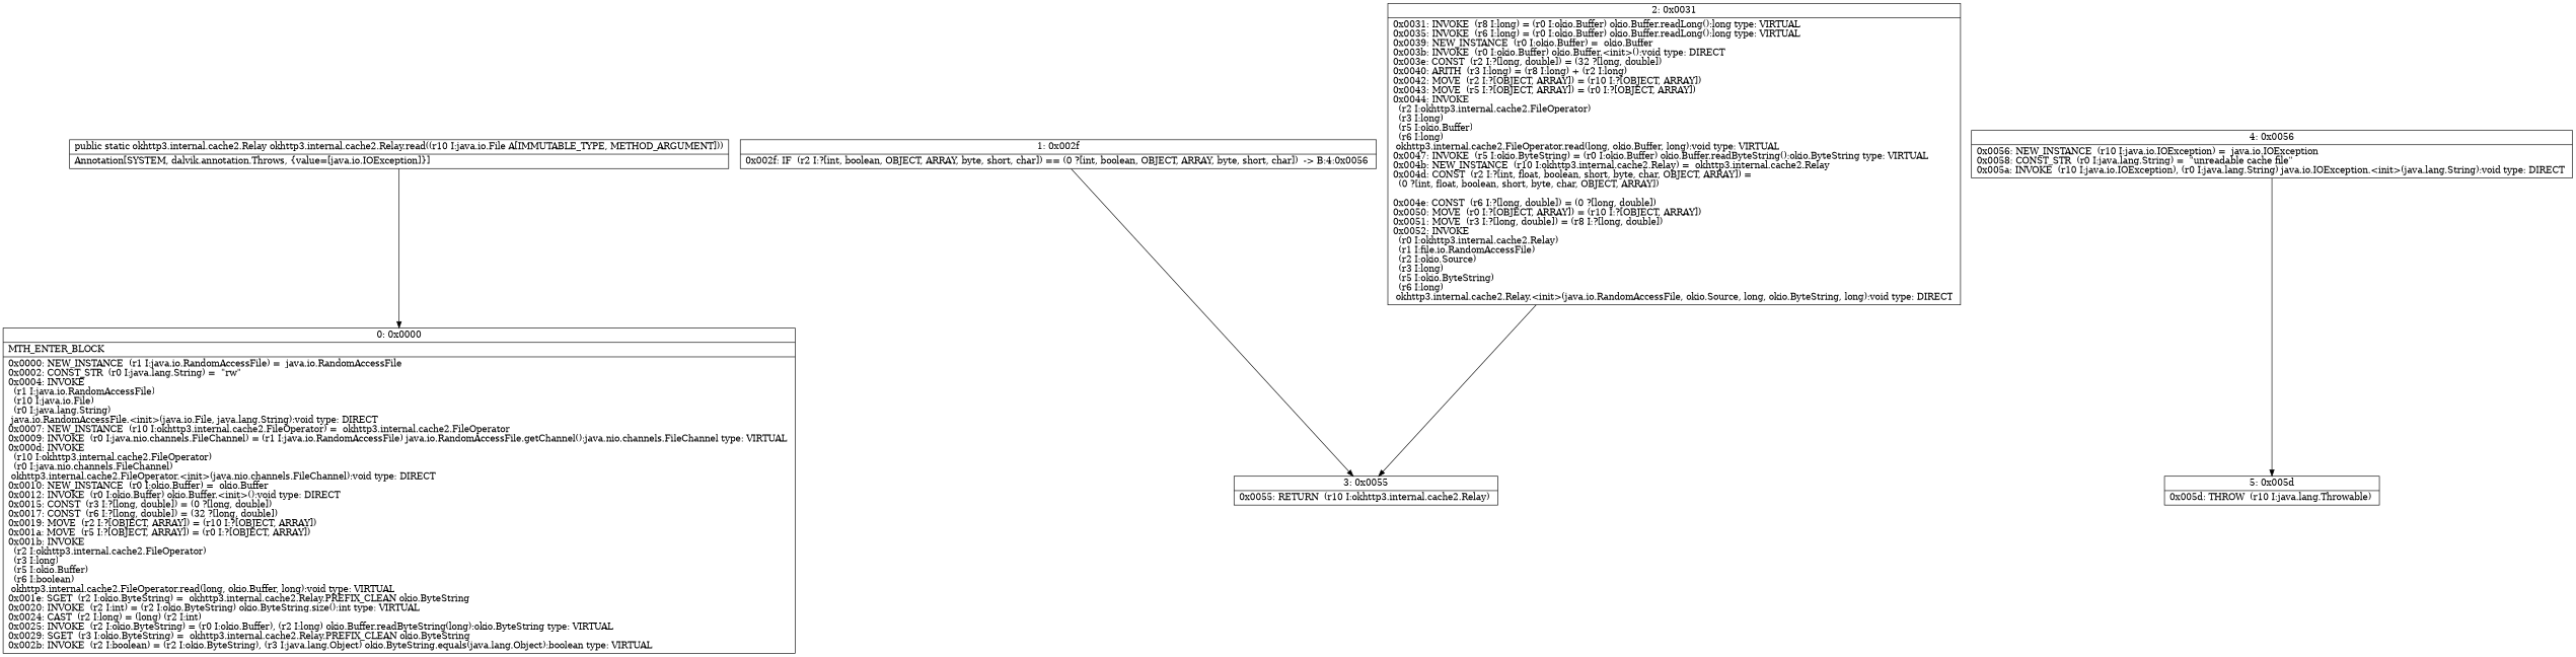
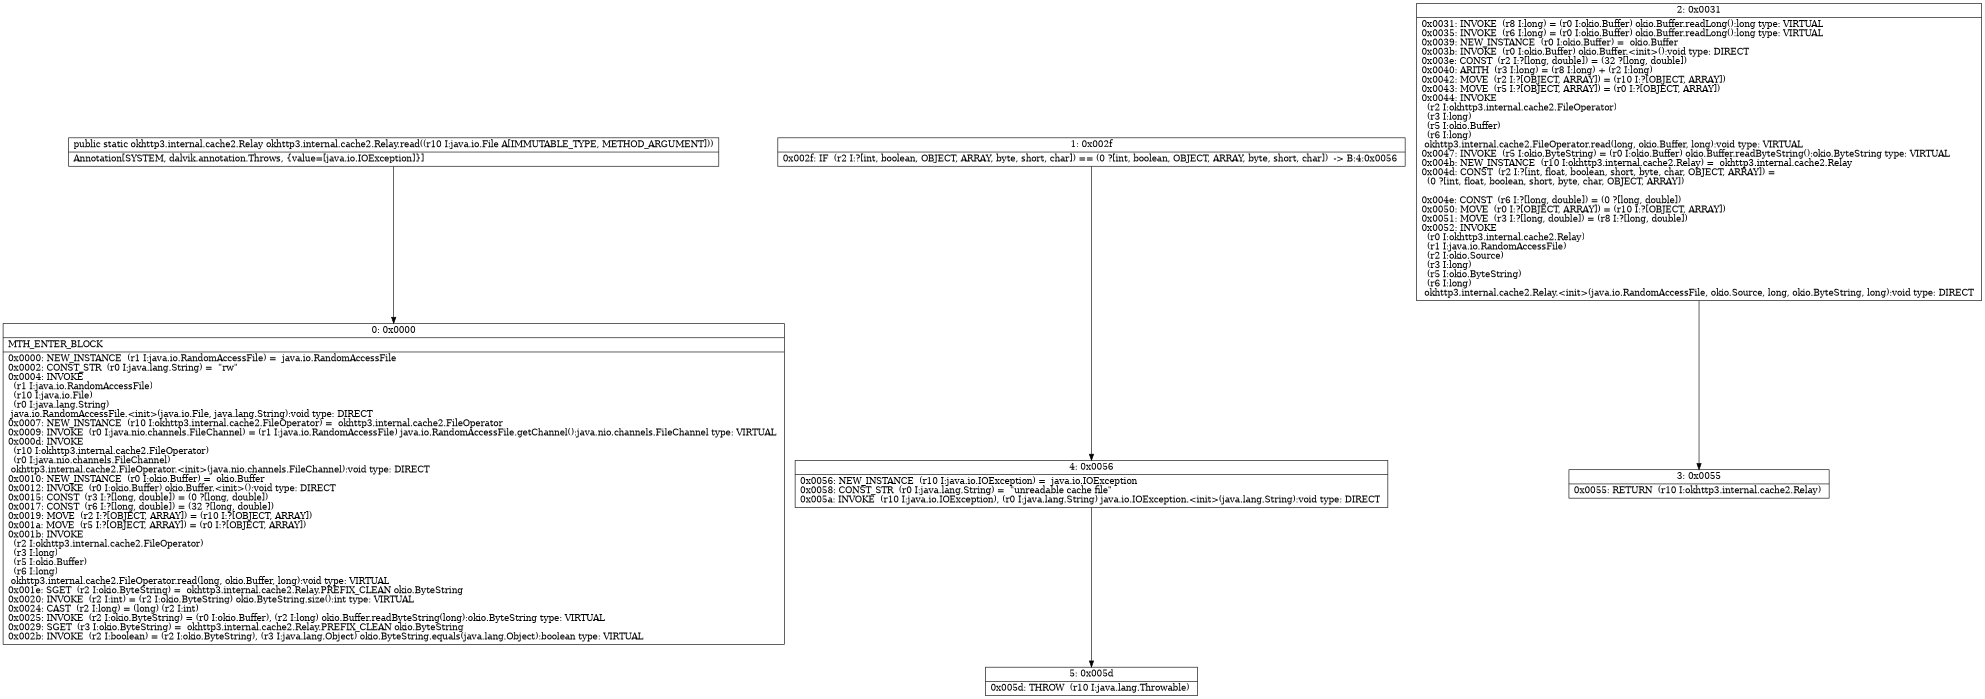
  digraph {
    node [shape=record]
-   n1 [label="{0\:\ 0x0000|MTH_ENTER_BLOCK\l|0x0000: NEW_INSTANCE  (r1 I:java.io.RandomAccessFile) =  java.io.RandomAccessFile \l0x0002: CONST_STR  (r0 I:java.lang.String) =  \"rw\" \l0x0004: INVOKE  \l  (r1 I:java.io.RandomAccessFile)\l  (r10 I:java.io.File)\l  (r0 I:java.lang.String)\l java.io.RandomAccessFile.\<init\>(java.io.File, java.lang.String):void type: DIRECT \l0x0007: NEW_INSTANCE  (r10 I:okhttp3.internal.cache2.FileOperator) =  okhttp3.internal.cache2.FileOperator \l0x0009: INVOKE  (r0 I:java.nio.channels.FileChannel) = (r1 I:java.io.RandomAccessFile) java.io.RandomAccessFile.getChannel():java.nio.channels.FileChannel type: VIRTUAL \l0x000d: INVOKE  \l  (r10 I:okhttp3.internal.cache2.FileOperator)\l  (r0 I:java.nio.channels.FileChannel)\l okhttp3.internal.cache2.FileOperator.\<init\>(java.nio.channels.FileChannel):void type: DIRECT \l0x0010: NEW_INSTANCE  (r0 I:okio.Buffer) =  okio.Buffer \l0x0012: INVOKE  (r0 I:okio.Buffer) okio.Buffer.\<init\>():void type: DIRECT \l0x0015: CONST  (r3 I:?[long, double]) = (0 ?[long, double]) \l0x0017: CONST  (r6 I:?[long, double]) = (32 ?[long, double]) \l0x0019: MOVE  (r2 I:?[OBJECT, ARRAY]) = (r10 I:?[OBJECT, ARRAY]) \l0x001a: MOVE  (r5 I:?[OBJECT, ARRAY]) = (r0 I:?[OBJECT, ARRAY]) \l0x001b: INVOKE  \l  (r2 I:okhttp3.internal.cache2.FileOperator)\l  (r3 I:long)\l  (r5 I:okio.Buffer)\l  (r6 I:boolean)\l okhttp3.internal.cache2.FileOperator.read(long, okio.Buffer, long):void type: VIRTUAL \l0x001e: SGET  (r2 I:okio.ByteString) =  okhttp3.internal.cache2.Relay.PREFIX_CLEAN okio.ByteString \l0x0020: INVOKE  (r2 I:int) = (r2 I:okio.ByteString) okio.ByteString.size():int type: VIRTUAL \l0x0024: CAST  (r2 I:long) = (long) (r2 I:int) \l0x0025: INVOKE  (r2 I:okio.ByteString) = (r0 I:okio.Buffer), (r2 I:long) okio.Buffer.readByteString(long):okio.ByteString type: VIRTUAL \l0x0029: SGET  (r3 I:okio.ByteString) =  okhttp3.internal.cache2.Relay.PREFIX_CLEAN okio.ByteString \l0x002b: INVOKE  (r2 I:boolean) = (r2 I:okio.ByteString), (r3 I:java.lang.Object) okio.ByteString.equals(java.lang.Object):boolean type: VIRTUAL \l}"]
+   n1 [label="{0\:\ 0x0000|MTH_ENTER_BLOCK\l|0x0000: NEW_INSTANCE  (r1 I:java.io.RandomAccessFile) =  java.io.RandomAccessFile \l0x0002: CONST_STR  (r0 I:java.lang.String) =  \"rw\" \l0x0004: INVOKE  \l  (r1 I:java.io.RandomAccessFile)\l  (r10 I:java.io.File)\l  (r0 I:java.lang.String)\l java.io.RandomAccessFile.\<init\>(java.io.File, java.lang.String):void type: DIRECT \l0x0007: NEW_INSTANCE  (r10 I:okhttp3.internal.cache2.FileOperator) =  okhttp3.internal.cache2.FileOperator \l0x0009: INVOKE  (r0 I:java.nio.channels.FileChannel) = (r1 I:java.io.RandomAccessFile) java.io.RandomAccessFile.getChannel():java.nio.channels.FileChannel type: VIRTUAL \l0x000d: INVOKE  \l  (r10 I:okhttp3.internal.cache2.FileOperator)\l  (r0 I:java.nio.channels.FileChannel)\l okhttp3.internal.cache2.FileOperator.\<init\>(java.nio.channels.FileChannel):void type: DIRECT \l0x0010: NEW_INSTANCE  (r0 I:okio.Buffer) =  okio.Buffer \l0x0012: INVOKE  (r0 I:okio.Buffer) okio.Buffer.\<init\>():void type: DIRECT \l0x0015: CONST  (r3 I:?[long, double]) = (0 ?[long, double]) \l0x0017: CONST  (r6 I:?[long, double]) = (32 ?[long, double]) \l0x0019: MOVE  (r2 I:?[OBJECT, ARRAY]) = (r10 I:?[OBJECT, ARRAY]) \l0x001a: MOVE  (r5 I:?[OBJECT, ARRAY]) = (r0 I:?[OBJECT, ARRAY]) \l0x001b: INVOKE  \l  (r2 I:okhttp3.internal.cache2.FileOperator)\l  (r3 I:long)\l  (r5 I:okio.Buffer)\l  (r6 I:long)\l okhttp3.internal.cache2.FileOperator.read(long, okio.Buffer, long):void type: VIRTUAL \l0x001e: SGET  (r2 I:okio.ByteString) =  okhttp3.internal.cache2.Relay.PREFIX_CLEAN okio.ByteString \l0x0020: INVOKE  (r2 I:int) = (r2 I:okio.ByteString) okio.ByteString.size():int type: VIRTUAL \l0x0024: CAST  (r2 I:long) = (long) (r2 I:int) \l0x0025: INVOKE  (r2 I:okio.ByteString) = (r0 I:okio.Buffer), (r2 I:long) okio.Buffer.readByteString(long):okio.ByteString type: VIRTUAL \l0x0029: SGET  (r3 I:okio.ByteString) =  okhttp3.internal.cache2.Relay.PREFIX_CLEAN okio.ByteString \l0x002b: INVOKE  (r2 I:boolean) = (r2 I:okio.ByteString), (r3 I:java.lang.Object) okio.ByteString.equals(java.lang.Object):boolean type: VIRTUAL \l}"]
    n2 [label="{1\:\ 0x002f|0x002f: IF  (r2 I:?[int, boolean, OBJECT, ARRAY, byte, short, char]) == (0 ?[int, boolean, OBJECT, ARRAY, byte, short, char])  \-\> B:4:0x0056 \l}"]
    n3 [label="{4\:\ 0x0056|0x0056: NEW_INSTANCE  (r10 I:java.io.IOException) =  java.io.IOException \l0x0058: CONST_STR  (r0 I:java.lang.String) =  \"unreadable cache file\" \l0x005a: INVOKE  (r10 I:java.io.IOException), (r0 I:java.lang.String) java.io.IOException.\<init\>(java.lang.String):void type: DIRECT \l}"]
-   n4 [label="{2\:\ 0x0031|0x0031: INVOKE  (r8 I:long) = (r0 I:okio.Buffer) okio.Buffer.readLong():long type: VIRTUAL \l0x0035: INVOKE  (r6 I:long) = (r0 I:okio.Buffer) okio.Buffer.readLong():long type: VIRTUAL \l0x0039: NEW_INSTANCE  (r0 I:okio.Buffer) =  okio.Buffer \l0x003b: INVOKE  (r0 I:okio.Buffer) okio.Buffer.\<init\>():void type: DIRECT \l0x003e: CONST  (r2 I:?[long, double]) = (32 ?[long, double]) \l0x0040: ARITH  (r3 I:long) = (r8 I:long) + (r2 I:long) \l0x0042: MOVE  (r2 I:?[OBJECT, ARRAY]) = (r10 I:?[OBJECT, ARRAY]) \l0x0043: MOVE  (r5 I:?[OBJECT, ARRAY]) = (r0 I:?[OBJECT, ARRAY]) \l0x0044: INVOKE  \l  (r2 I:okhttp3.internal.cache2.FileOperator)\l  (r3 I:long)\l  (r5 I:okio.Buffer)\l  (r6 I:long)\l okhttp3.internal.cache2.FileOperator.read(long, okio.Buffer, long):void type: VIRTUAL \l0x0047: INVOKE  (r5 I:okio.ByteString) = (r0 I:okio.Buffer) okio.Buffer.readByteString():okio.ByteString type: VIRTUAL \l0x004b: NEW_INSTANCE  (r10 I:okhttp3.internal.cache2.Relay) =  okhttp3.internal.cache2.Relay \l0x004d: CONST  (r2 I:?[int, float, boolean, short, byte, char, OBJECT, ARRAY]) = \l  (0 ?[int, float, boolean, short, byte, char, OBJECT, ARRAY])\l \l0x004e: CONST  (r6 I:?[long, double]) = (0 ?[long, double]) \l0x0050: MOVE  (r0 I:?[OBJECT, ARRAY]) = (r10 I:?[OBJECT, ARRAY]) \l0x0051: MOVE  (r3 I:?[long, double]) = (r8 I:?[long, double]) \l0x0052: INVOKE  \l  (r0 I:okhttp3.internal.cache2.Relay)\l  (r1 I:file.io.RandomAccessFile)\l  (r2 I:okio.Source)\l  (r3 I:long)\l  (r5 I:okio.ByteString)\l  (r6 I:long)\l okhttp3.internal.cache2.Relay.\<init\>(java.io.RandomAccessFile, okio.Source, long, okio.ByteString, long):void type: DIRECT \l}"]
+   n4 [label="{2\:\ 0x0031|0x0031: INVOKE  (r8 I:long) = (r0 I:okio.Buffer) okio.Buffer.readLong():long type: VIRTUAL \l0x0035: INVOKE  (r6 I:long) = (r0 I:okio.Buffer) okio.Buffer.readLong():long type: VIRTUAL \l0x0039: NEW_INSTANCE  (r0 I:okio.Buffer) =  okio.Buffer \l0x003b: INVOKE  (r0 I:okio.Buffer) okio.Buffer.\<init\>():void type: DIRECT \l0x003e: CONST  (r2 I:?[long, double]) = (32 ?[long, double]) \l0x0040: ARITH  (r3 I:long) = (r8 I:long) + (r2 I:long) \l0x0042: MOVE  (r2 I:?[OBJECT, ARRAY]) = (r10 I:?[OBJECT, ARRAY]) \l0x0043: MOVE  (r5 I:?[OBJECT, ARRAY]) = (r0 I:?[OBJECT, ARRAY]) \l0x0044: INVOKE  \l  (r2 I:okhttp3.internal.cache2.FileOperator)\l  (r3 I:long)\l  (r5 I:okio.Buffer)\l  (r6 I:long)\l okhttp3.internal.cache2.FileOperator.read(long, okio.Buffer, long):void type: VIRTUAL \l0x0047: INVOKE  (r5 I:okio.ByteString) = (r0 I:okio.Buffer) okio.Buffer.readByteString():okio.ByteString type: VIRTUAL \l0x004b: NEW_INSTANCE  (r10 I:okhttp3.internal.cache2.Relay) =  okhttp3.internal.cache2.Relay \l0x004d: CONST  (r2 I:?[int, float, boolean, short, byte, char, OBJECT, ARRAY]) = \l  (0 ?[int, float, boolean, short, byte, char, OBJECT, ARRAY])\l \l0x004e: CONST  (r6 I:?[long, double]) = (0 ?[long, double]) \l0x0050: MOVE  (r0 I:?[OBJECT, ARRAY]) = (r10 I:?[OBJECT, ARRAY]) \l0x0051: MOVE  (r3 I:?[long, double]) = (r8 I:?[long, double]) \l0x0052: INVOKE  \l  (r0 I:okhttp3.internal.cache2.Relay)\l  (r1 I:java.io.RandomAccessFile)\l  (r2 I:okio.Source)\l  (r3 I:long)\l  (r5 I:okio.ByteString)\l  (r6 I:long)\l okhttp3.internal.cache2.Relay.\<init\>(java.io.RandomAccessFile, okio.Source, long, okio.ByteString, long):void type: DIRECT \l}"]
    n5 [label="{3\:\ 0x0055|0x0055: RETURN  (r10 I:okhttp3.internal.cache2.Relay) \l}"]
    n6 [label="{5\:\ 0x005d|0x005d: THROW  (r10 I:java.lang.Throwable) \l}"]
    n7 [label="{public static okhttp3.internal.cache2.Relay okhttp3.internal.cache2.Relay.read((r10 I:java.io.File A[IMMUTABLE_TYPE, METHOD_ARGUMENT]))  | Annotation[SYSTEM, dalvik.annotation.Throws, \{value=[java.io.IOException]\}]\l}"]
-   n2 -> n5
+   n2 -> n3
    n3 -> n6
    n4 -> n5
    n7 -> n1
  }
